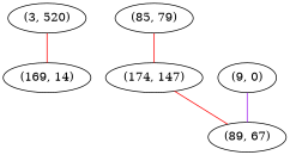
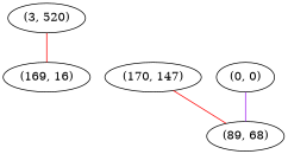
  graph {
    edge [color=red weight=1]
    n1 [label="(3, 520)"]
-   "(169, 14)"
-   "(85, 79)"
-   "(174, 147)"
-   "(89, 67)"
-   "(0, 0)" [label="(9, 0)"]
+   "(169, 14)" [label="(169, 16)"]
+   "(174, 147)" [label="(170, 147)"]
+   "(89, 67)" [label="(89, 68)"]
+   "(0, 0)"
    n1 -- "(169, 14)"
-   "(85, 79)" -- "(174, 147)"
    "(174, 147)" -- "(89, 67)"
    "(0, 0)" -- "(89, 67)" [color=purple weight=4]
  }
